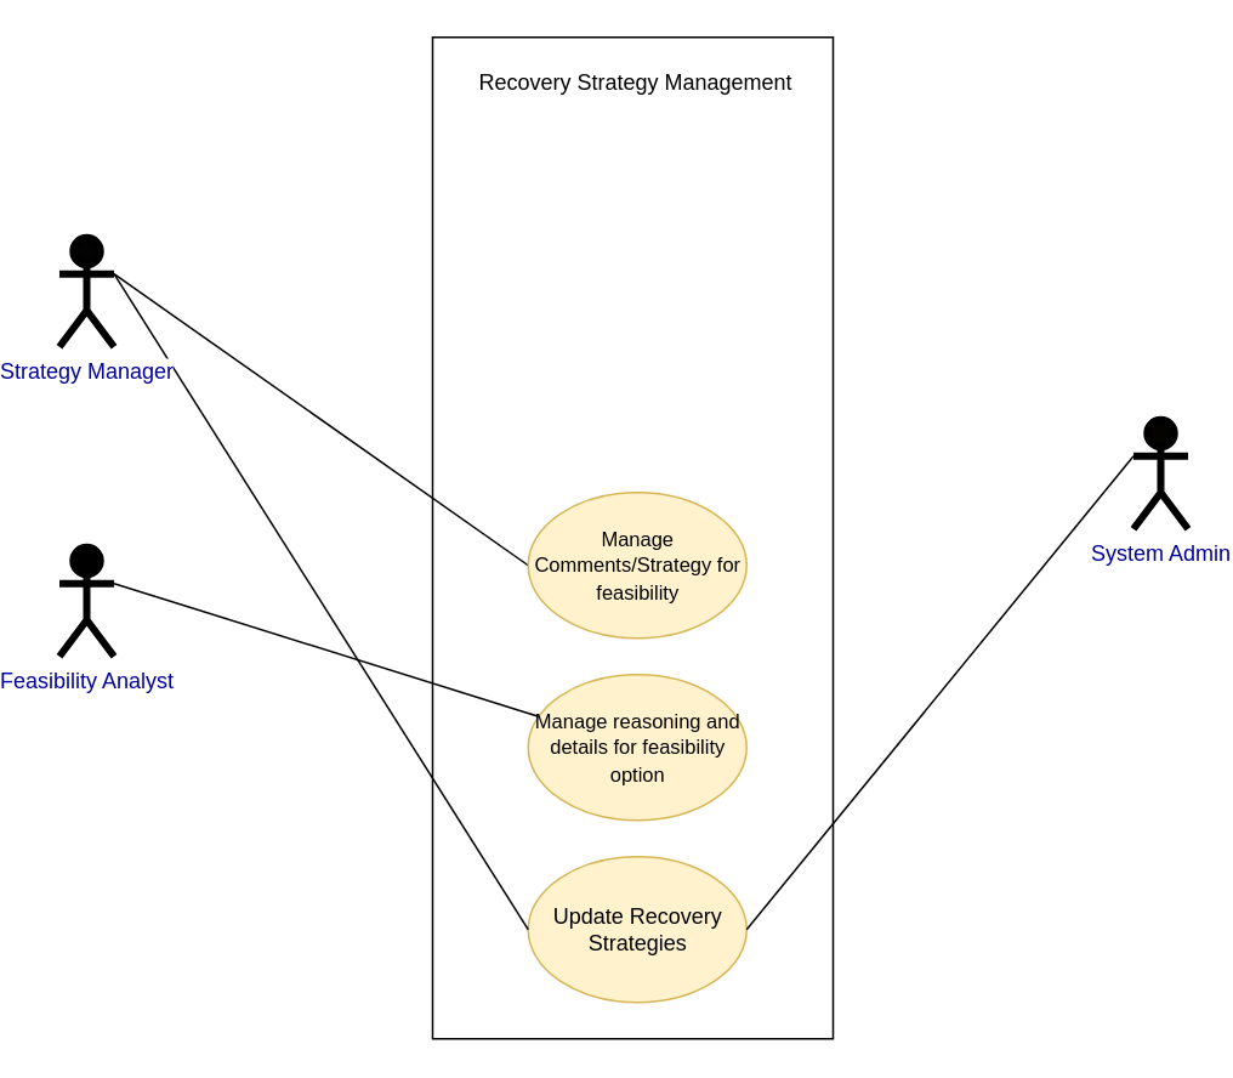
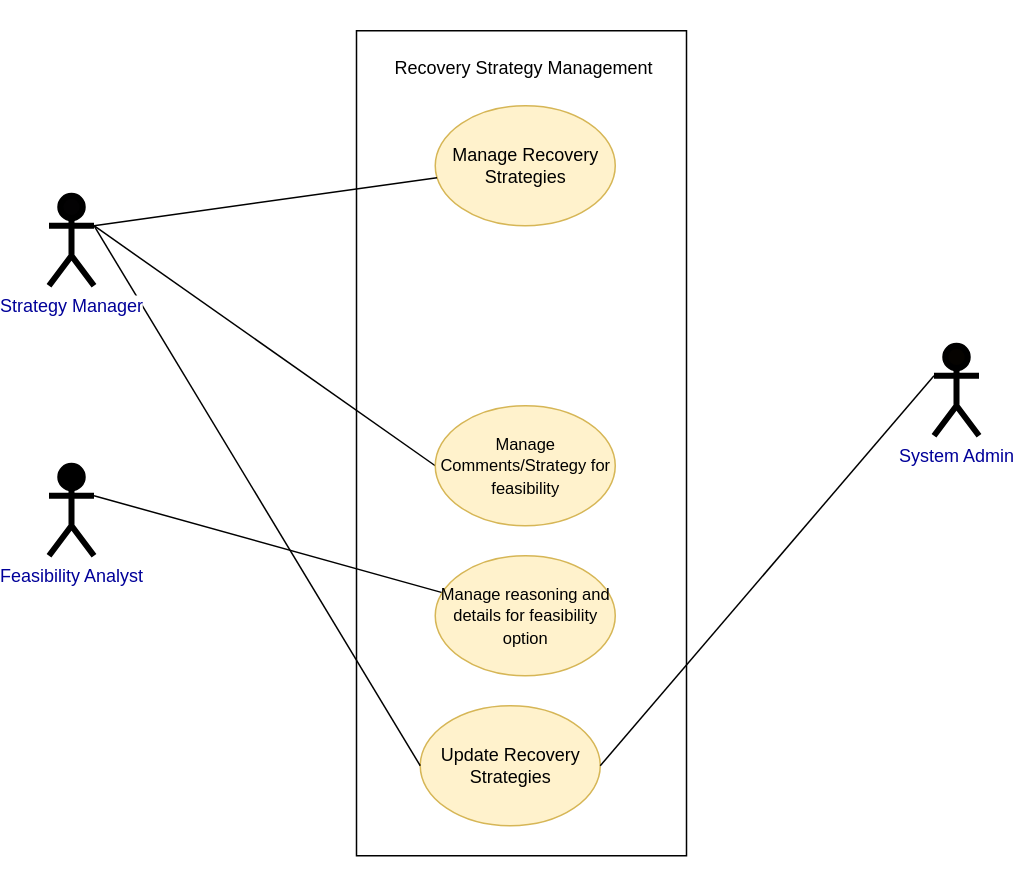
  <mxCell id="0" />
  <mxCell id="1" parent="0" />
  <mxCell id="2" value="" style="rounded=0;whiteSpace=wrap;html=1;fillColor=default;" vertex="1" parent="1"><mxGeometry x="225" y="20" width="220" height="550" as="geometry" /></mxCell>
- <mxCell id="4" value="Update Recovery Strategies" style="ellipse;whiteSpace=wrap;html=1;fillColor=#fff2cc;strokeColor=#d6b656;" parent="1" vertex="1"><mxGeometry x="277.5" y="470" width="120" height="80" as="geometry" /></mxCell>
+ <mxCell id="3" value="Manage Recovery Strategies" style="ellipse;whiteSpace=wrap;html=1;fillColor=#fff2cc;strokeColor=#d6b656;" parent="1" vertex="1"><mxGeometry x="277.5" y="70" width="120" height="80" as="geometry" /></mxCell>
+ <mxCell id="4" value="Update Recovery Strategies" style="ellipse;whiteSpace=wrap;html=1;fillColor=#fff2cc;strokeColor=#d6b656;" parent="1" vertex="1"><mxGeometry x="267.5" y="470" width="120" height="80" as="geometry" /></mxCell>
+ <mxCell id="5" style="rounded=0;orthogonalLoop=1;jettySize=auto;html=1;exitX=1;exitY=0.333;exitDx=0;exitDy=0;exitPerimeter=0;endArrow=none;endFill=0;" edge="1" parent="1" source="8" target="3"><mxGeometry relative="1" as="geometry" /></mxCell>
  <mxCell id="6" style="rounded=0;orthogonalLoop=1;jettySize=auto;html=1;exitX=1;exitY=0.333;exitDx=0;exitDy=0;exitPerimeter=0;entryX=0;entryY=0.5;entryDx=0;entryDy=0;endArrow=none;endFill=0;" edge="1" parent="1" source="8" target="11"><mxGeometry relative="1" as="geometry" /></mxCell>
  <mxCell id="7" style="rounded=0;orthogonalLoop=1;jettySize=auto;html=1;exitX=1;exitY=0.333;exitDx=0;exitDy=0;exitPerimeter=0;entryX=0;entryY=0.5;entryDx=0;entryDy=0;endArrow=none;endFill=0;" edge="1" parent="1" source="8" target="4"><mxGeometry relative="1" as="geometry" /></mxCell>
  <mxCell id="8" value="Strategy Manager" style="shape=umlActor;verticalLabelPosition=bottom;labelBackgroundColor=#ffffff;verticalAlign=top;html=1;strokeWidth=4;fillColor=#030203;strokeColor=#000000;fontColor=#000099;" parent="1" vertex="1"><mxGeometry x="20" y="130" width="30" height="60" as="geometry" /></mxCell>
  <mxCell id="9" style="rounded=0;orthogonalLoop=1;jettySize=auto;html=1;exitX=0;exitY=0.333;exitDx=0;exitDy=0;exitPerimeter=0;entryX=1;entryY=0.5;entryDx=0;entryDy=0;endArrow=none;endFill=0;" edge="1" parent="1" source="10" target="4"><mxGeometry relative="1" as="geometry" /></mxCell>
  <mxCell id="10" value="System Admin" style="shape=umlActor;verticalLabelPosition=bottom;labelBackgroundColor=#ffffff;verticalAlign=top;html=1;strokeWidth=4;fillColor=#050300;strokeColor=#000000;fontColor=#000099;" parent="1" vertex="1"><mxGeometry x="610" y="230" width="30" height="60" as="geometry" /></mxCell>
  <mxCell id="11" value="&lt;font style=&quot;font-size: 11px;&quot;&gt;Manage Comments/Strategy for feasibility&lt;/font&gt;" style="ellipse;whiteSpace=wrap;html=1;fillColor=#fff2cc;strokeColor=#d6b656;" parent="1" vertex="1"><mxGeometry x="277.5" y="270" width="120" height="80" as="geometry" /></mxCell>
  <mxCell id="12" style="rounded=0;orthogonalLoop=1;jettySize=auto;html=1;exitX=1;exitY=0.333;exitDx=0;exitDy=0;exitPerimeter=0;endArrow=none;endFill=0;" edge="1" parent="1" source="13" target="15"><mxGeometry relative="1" as="geometry" /></mxCell>
- <mxCell id="13" value="Feasibility Analyst" style="shape=umlActor;verticalLabelPosition=bottom;labelBackgroundColor=#ffffff;verticalAlign=top;html=1;strokeWidth=4;fillColor=#000000;strokeColor=#000000;fontColor=#000099;" vertex="1" parent="1"><mxGeometry x="20" y="300" width="30" height="60" as="geometry" /></mxCell>
+ <mxCell id="13" value="Feasibility Analyst" style="shape=umlActor;verticalLabelPosition=bottom;labelBackgroundColor=#ffffff;verticalAlign=top;html=1;strokeWidth=4;fillColor=#000000;strokeColor=#000000;fontColor=#000099;" vertex="1" parent="1"><mxGeometry x="20" y="310" width="30" height="60" as="geometry" /></mxCell>
  <mxCell id="14" value="Recovery Strategy Management&amp;nbsp;" style="text;html=1;align=center;verticalAlign=middle;resizable=0;points=[];autosize=1;strokeColor=none;fillColor=none;" vertex="1" parent="1"><mxGeometry x="237.5" y="30" width="200" height="30" as="geometry" /></mxCell>
  <mxCell id="15" value="&lt;font style=&quot;font-size: 11px;&quot;&gt;Manage reasoning and details for feasibility option&lt;/font&gt;" style="ellipse;whiteSpace=wrap;html=1;fillColor=#fff2cc;strokeColor=#d6b656;" vertex="1" parent="1"><mxGeometry x="277.5" y="370" width="120" height="80" as="geometry" /></mxCell>
